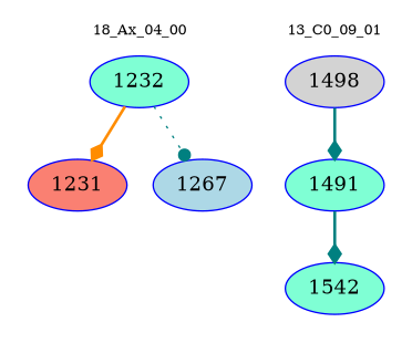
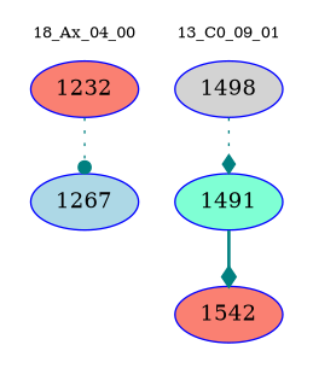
  digraph {
    node [color=blue fillcolor=salmon style=filled]
    edge [arrowhead=diamond color=teal style=bold]
-   n1 [fillcolor=aquamarine label=1232]
-   n2 [label=1231]
+   n1 [label=1232]
    n3 [fillcolor=lightblue label=1267]
    n4 [fillcolor=lightgrey label=1498]
    n5 [fillcolor=aquamarine label=1491]
-   n6 [fillcolor=aquamarine label=1542]
+   n6 [label=1542]
    subgraph cluster_1 {
      color=white
      fontsize=10
      label="18_Ax_04_00"
      n1
-     n2
      n3
    }
    subgraph cluster_2 {
      color=white
      fontsize=10
      label="13_C0_09_01"
      n4
      n5
      n6
    }
-   n1 -> n2 [color=darkorange]
    n1 -> n3 [arrowhead=dot style=dotted]
-   n4 -> n5
+   n4 -> n5 [style=dotted]
    n5 -> n6
  }
